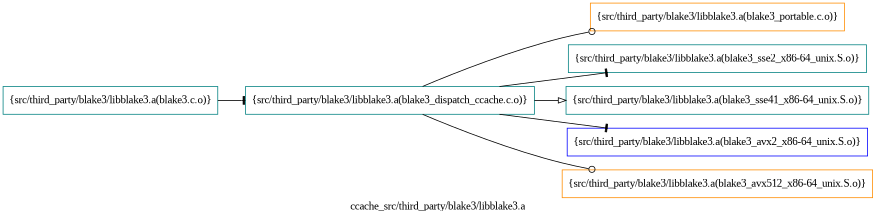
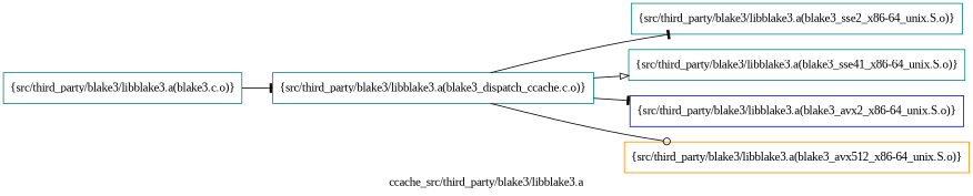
  digraph {
    label="ccache_src/third_party/blake3/libblake3.a"
    rankdir=LR
    fontname="Liberation Serif"
    node [group=0 shape=box color=teal fontname="Liberation Serif"]
    edge [arrowhead=tee fontname="Liberation Serif"]
    n1 [label="{src/third_party/blake3/libblake3.a(blake3.c.o)}"]
    n2 [label="{src/third_party/blake3/libblake3.a(blake3_dispatch_ccache.c.o)}"]
-   n3 [label="{src/third_party/blake3/libblake3.a(blake3_portable.c.o)}" color=darkorange]
    n4 [label="{src/third_party/blake3/libblake3.a(blake3_sse2_x86-64_unix.S.o)}"]
    n5 [label="{src/third_party/blake3/libblake3.a(blake3_sse41_x86-64_unix.S.o)}"]
    n6 [label="{src/third_party/blake3/libblake3.a(blake3_avx2_x86-64_unix.S.o)}" color=blue]
    n7 [label="{src/third_party/blake3/libblake3.a(blake3_avx512_x86-64_unix.S.o)}" color=darkorange]
    subgraph sub_1 {
      rank=same
      n1
    }
    subgraph sub_2 {
      rank=same
      n2
    }
    n1 -> n2
-   n2 -> n3 [arrowhead=odot]
    n2 -> n4
    n2 -> n5 [arrowhead=onormal]
    n2 -> n6
    n2 -> n7 [arrowhead=odot]
  }
